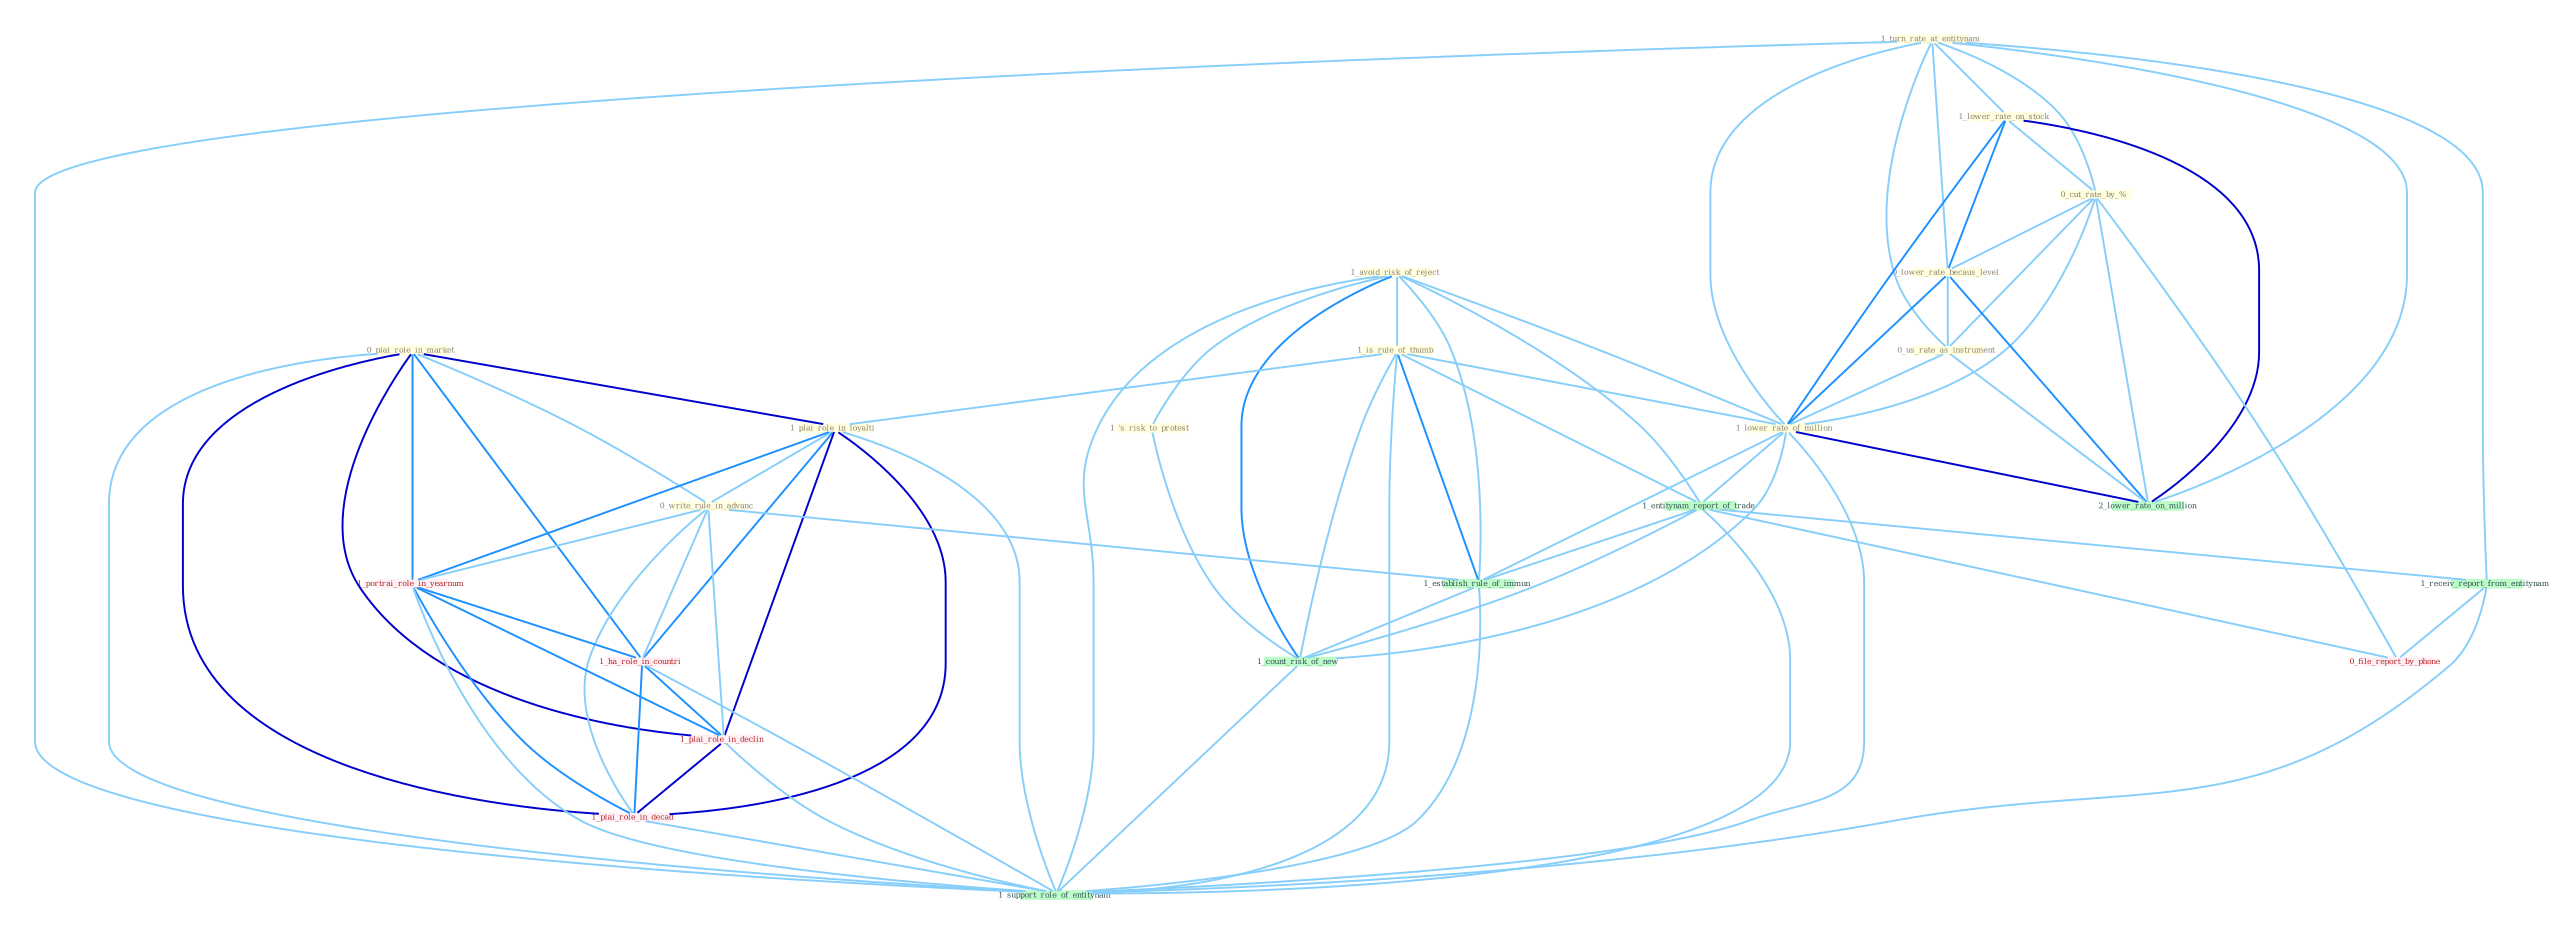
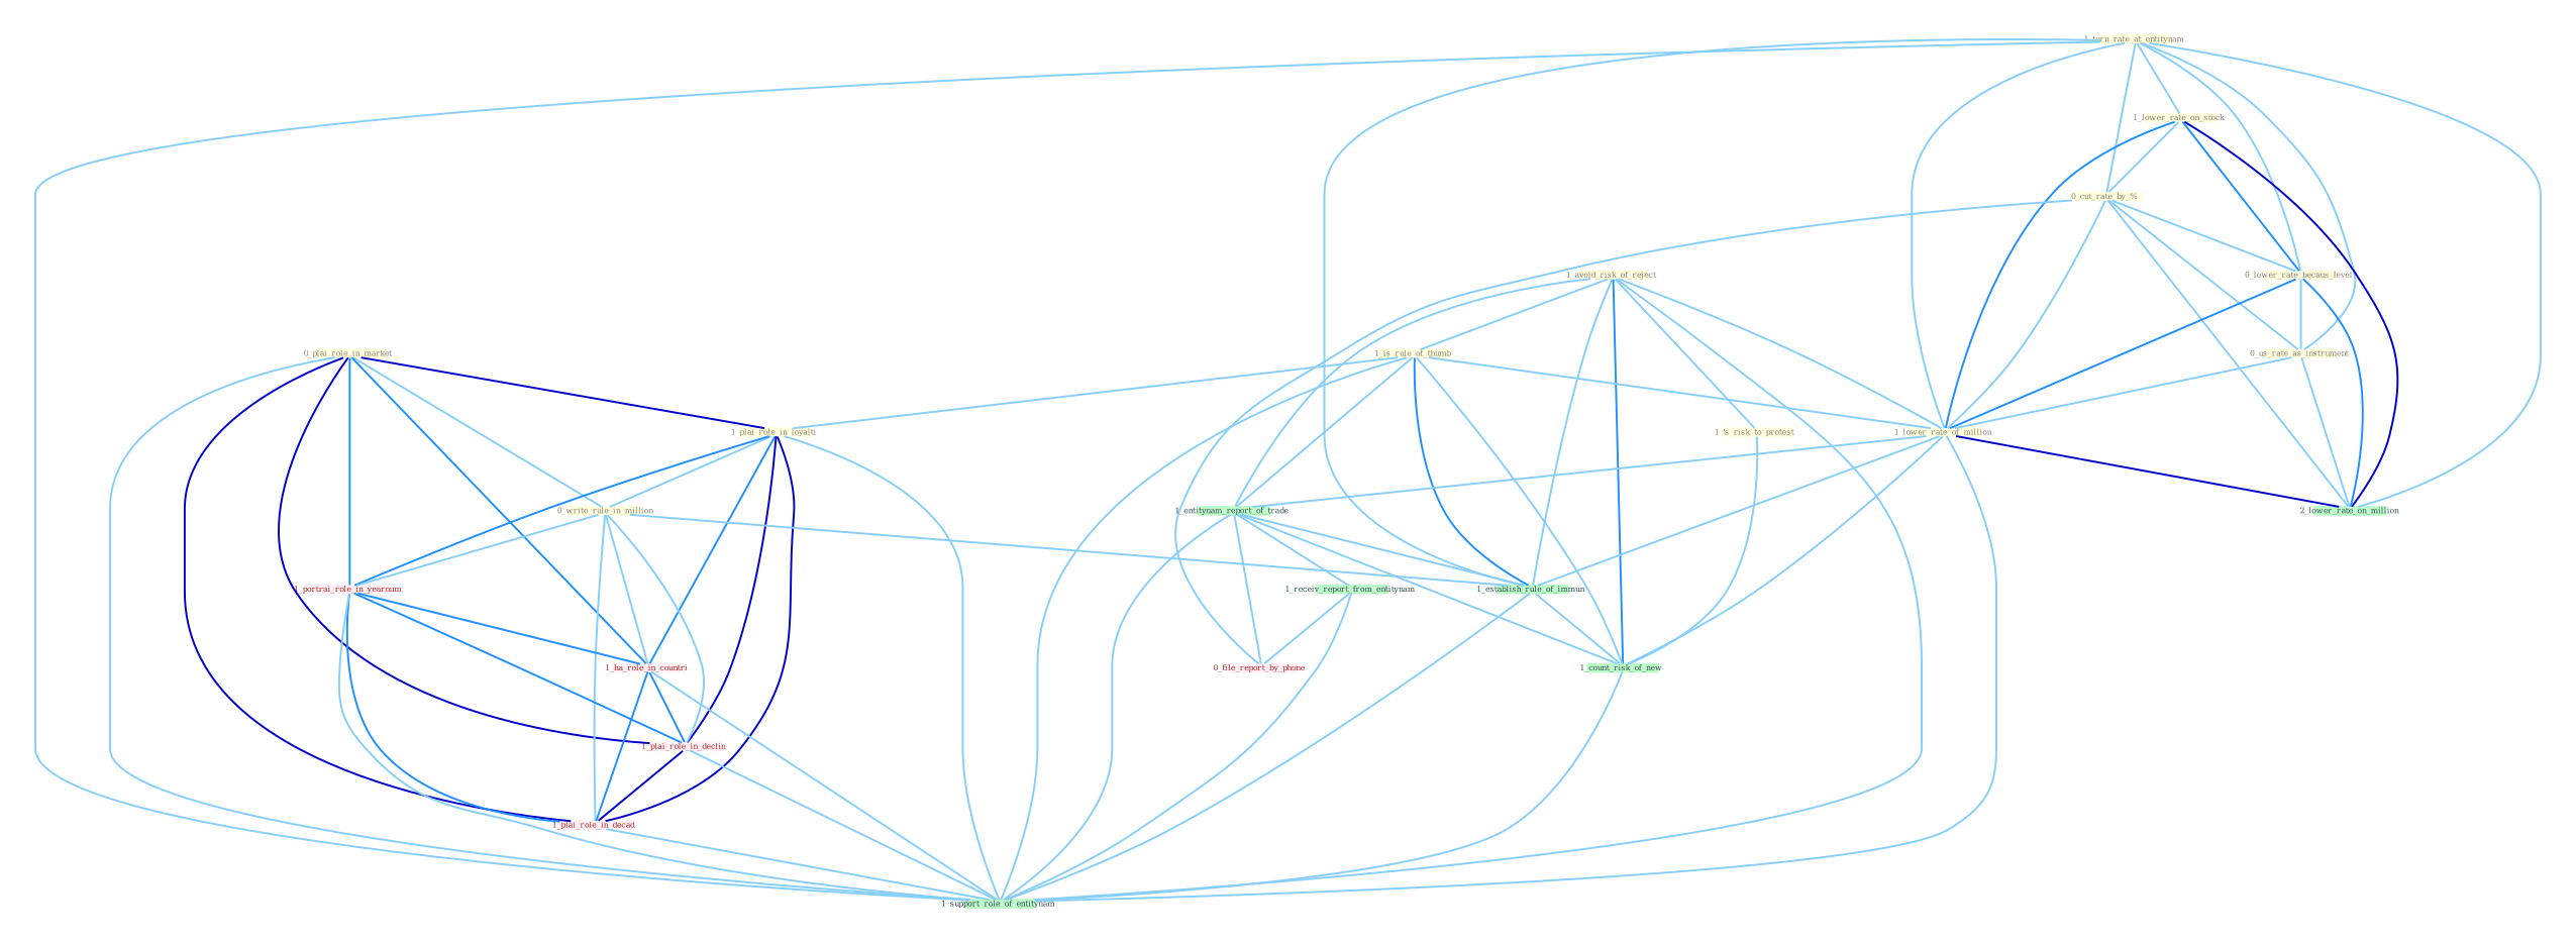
  graph {
    node [color="#ffffe0" fixedsize=true fontcolor="#8b7d6b" fontsize=4 shape=polygon style=filled]
    edge [color="#87cefa" w=1]
    "0_plai_role_in_market " [height=.06 width=.5]
    "1_turn_rate_at_entitynam " [height=.06 width=.5]
    "1_lower_rate_on_stock " [height=.06 width=.5]
    "0_cut_rate_by_% " [height=.06 width=.5]
    "1_avoid_risk_of_reject " [height=.06 width=.5]
    "1_'s_risk_to_protest " [height=.06 width=.5]
    "0_lower_rate_becaus_level " [height=.06 width=.5]
    "1_is_rule_of_thumb " [height=.06 width=.5]
    "1_plai_role_in_loyalti " [height=.06 width=.5]
-   "0_write_rule_in_advanc " [height=.06 width=.5]
+   "0_write_rule_in_advanc " [height=.06 width=.5 label="0_write_rule_in_million"]
    "0_us_rate_as_instrument " [height=.06 width=.5]
    "1_lower_rate_of_million " [height=.06 width=.5]
    "1_portrai_role_in_yearnum " [color="#fff0f5" fontcolor="#b22222" height=.06 width=.5]
    "1_ha_role_in_countri " [color="#fff0f5" fontcolor="#b22222" height=.06 width=.5]
    "1_plai_role_in_declin " [color="#fff0f5" fontcolor="#b22222" height=.06 width=.5]
    "1_plai_role_in_decad " [color="#fff0f5" fontcolor="#b22222" height=.06 width=.5]
    "0_file_report_by_phone " [color="#fff0f5" fontcolor="#b22222" height=.06 width=.5]
    "1_support_role_of_entitynam " [color="#BDFCC9" fontcolor="#2f4f4f" height=.06 width=.5]
    n19 [color="#BDFCC9" fontcolor="#2f4f4f" height=.06 label="2_lower_rate_on_million" width=.5]
    "1_receiv_report_from_entitynam " [color="#BDFCC9" fontcolor="#2f4f4f" height=.06 width=.5]
    "1_entitynam_report_of_trade " [color="#BDFCC9" fontcolor="#2f4f4f" height=.06 width=.5]
    "1_establish_rule_of_immun " [color="#BDFCC9" fontcolor="#2f4f4f" height=.06 width=.5]
    "1_count_risk_of_new " [color="#BDFCC9" fontcolor="#2f4f4f" height=.06 width=.5]
    subgraph sub_1 {
      "0_plai_role_in_market "
      "1_turn_rate_at_entitynam "
      "1_lower_rate_on_stock "
      "0_cut_rate_by_% "
      "1_avoid_risk_of_reject "
      "1_'s_risk_to_protest "
      "0_lower_rate_becaus_level "
      "1_is_rule_of_thumb "
      "1_plai_role_in_loyalti "
      "0_write_rule_in_advanc "
      "0_us_rate_as_instrument "
      "1_lower_rate_of_million "
    }
    subgraph sub_2 {
      "1_portrai_role_in_yearnum "
      "1_ha_role_in_countri "
      "1_plai_role_in_declin "
      "1_plai_role_in_decad "
      "0_file_report_by_phone "
    }
    "0_plai_role_in_market " -- "1_plai_role_in_loyalti " [color="#0000cd" w=3]
    "0_plai_role_in_market " -- "0_write_rule_in_advanc "
    "0_plai_role_in_market " -- "1_portrai_role_in_yearnum " [color="#1e90ff" w=2]
    "0_plai_role_in_market " -- "1_ha_role_in_countri " [color="#1e90ff" w=2]
    "0_plai_role_in_market " -- "1_plai_role_in_declin " [color="#0000cd" w=3]
    "0_plai_role_in_market " -- "1_plai_role_in_decad " [color="#0000cd" w=3]
    "0_plai_role_in_market " -- "1_support_role_of_entitynam "
    "1_turn_rate_at_entitynam " -- "1_lower_rate_on_stock "
    "1_turn_rate_at_entitynam " -- "0_cut_rate_by_% "
    "1_turn_rate_at_entitynam " -- "0_lower_rate_becaus_level "
    "1_turn_rate_at_entitynam " -- "0_us_rate_as_instrument "
    "1_turn_rate_at_entitynam " -- "1_lower_rate_of_million "
    "1_turn_rate_at_entitynam " -- "1_support_role_of_entitynam "
    "1_turn_rate_at_entitynam " -- n19
-   "1_turn_rate_at_entitynam " -- "1_receiv_report_from_entitynam "
+   "1_turn_rate_at_entitynam " -- "1_establish_rule_of_immun "
    "1_lower_rate_on_stock " -- "0_cut_rate_by_% "
    "1_lower_rate_on_stock " -- "0_lower_rate_becaus_level " [color="#1e90ff" w=2]
    "1_lower_rate_on_stock " -- "1_lower_rate_of_million " [color="#1e90ff" w=2]
    "1_lower_rate_on_stock " -- n19 [color="#0000cd" w=3]
    "0_cut_rate_by_% " -- "0_lower_rate_becaus_level "
    "0_cut_rate_by_% " -- "0_us_rate_as_instrument "
    "0_cut_rate_by_% " -- "1_lower_rate_of_million "
    "0_cut_rate_by_% " -- "0_file_report_by_phone "
    "0_cut_rate_by_% " -- n19
    "1_avoid_risk_of_reject " -- "1_'s_risk_to_protest "
    "1_avoid_risk_of_reject " -- "1_is_rule_of_thumb "
    "1_avoid_risk_of_reject " -- "1_lower_rate_of_million "
    "1_avoid_risk_of_reject " -- "1_support_role_of_entitynam "
    "1_avoid_risk_of_reject " -- "1_entitynam_report_of_trade "
    "1_avoid_risk_of_reject " -- "1_establish_rule_of_immun "
    "1_avoid_risk_of_reject " -- "1_count_risk_of_new " [color="#1e90ff" w=2]
    "1_'s_risk_to_protest " -- "1_count_risk_of_new "
    "0_lower_rate_becaus_level " -- "0_us_rate_as_instrument "
    "0_lower_rate_becaus_level " -- "1_lower_rate_of_million " [color="#1e90ff" w=2]
    "0_lower_rate_becaus_level " -- n19 [color="#1e90ff" w=2]
    "1_is_rule_of_thumb " -- "1_plai_role_in_loyalti "
    "1_is_rule_of_thumb " -- "1_lower_rate_of_million "
    "1_is_rule_of_thumb " -- "1_support_role_of_entitynam "
    "1_is_rule_of_thumb " -- "1_entitynam_report_of_trade "
    "1_is_rule_of_thumb " -- "1_establish_rule_of_immun " [color="#1e90ff" w=2]
    "1_is_rule_of_thumb " -- "1_count_risk_of_new "
    "1_plai_role_in_loyalti " -- "0_write_rule_in_advanc "
    "1_plai_role_in_loyalti " -- "1_portrai_role_in_yearnum " [color="#1e90ff" w=2]
    "1_plai_role_in_loyalti " -- "1_ha_role_in_countri " [color="#1e90ff" w=2]
    "1_plai_role_in_loyalti " -- "1_plai_role_in_declin " [color="#0000cd" w=3]
    "1_plai_role_in_loyalti " -- "1_plai_role_in_decad " [color="#0000cd" w=3]
    "1_plai_role_in_loyalti " -- "1_support_role_of_entitynam "
    "0_write_rule_in_advanc " -- "1_portrai_role_in_yearnum "
    "0_write_rule_in_advanc " -- "1_ha_role_in_countri "
    "0_write_rule_in_advanc " -- "1_plai_role_in_declin "
    "0_write_rule_in_advanc " -- "1_plai_role_in_decad "
    "0_write_rule_in_advanc " -- "1_establish_rule_of_immun "
    "0_us_rate_as_instrument " -- "1_lower_rate_of_million "
    "0_us_rate_as_instrument " -- n19
    "1_lower_rate_of_million " -- "1_support_role_of_entitynam "
    "1_lower_rate_of_million " -- n19 [color="#0000cd" w=3]
    "1_lower_rate_of_million " -- "1_entitynam_report_of_trade "
    "1_lower_rate_of_million " -- "1_establish_rule_of_immun "
    "1_lower_rate_of_million " -- "1_count_risk_of_new "
    "1_portrai_role_in_yearnum " -- "1_ha_role_in_countri " [color="#1e90ff" w=2]
    "1_portrai_role_in_yearnum " -- "1_plai_role_in_declin " [color="#1e90ff" w=2]
    "1_portrai_role_in_yearnum " -- "1_plai_role_in_decad " [color="#1e90ff" w=2]
    "1_portrai_role_in_yearnum " -- "1_support_role_of_entitynam "
    "1_ha_role_in_countri " -- "1_plai_role_in_declin " [color="#1e90ff" w=2]
    "1_ha_role_in_countri " -- "1_plai_role_in_decad " [color="#1e90ff" w=2]
    "1_ha_role_in_countri " -- "1_support_role_of_entitynam "
    "1_plai_role_in_declin " -- "1_plai_role_in_decad " [color="#0000cd" w=3]
    "1_plai_role_in_declin " -- "1_support_role_of_entitynam "
    "1_plai_role_in_decad " -- "1_support_role_of_entitynam "
    "1_receiv_report_from_entitynam " -- "0_file_report_by_phone "
    "1_receiv_report_from_entitynam " -- "1_support_role_of_entitynam "
    "1_entitynam_report_of_trade " -- "0_file_report_by_phone "
    "1_entitynam_report_of_trade " -- "1_support_role_of_entitynam "
    "1_entitynam_report_of_trade " -- "1_receiv_report_from_entitynam "
    "1_entitynam_report_of_trade " -- "1_establish_rule_of_immun "
    "1_entitynam_report_of_trade " -- "1_count_risk_of_new "
    "1_establish_rule_of_immun " -- "1_support_role_of_entitynam "
    "1_establish_rule_of_immun " -- "1_count_risk_of_new "
    "1_count_risk_of_new " -- "1_support_role_of_entitynam "
  }
